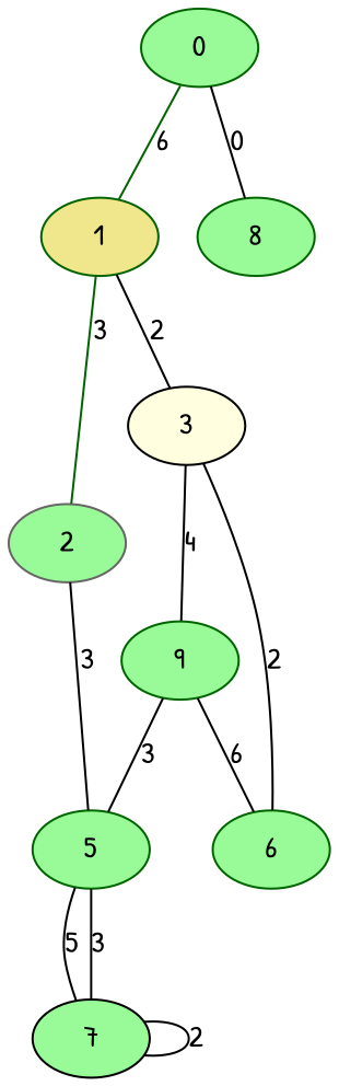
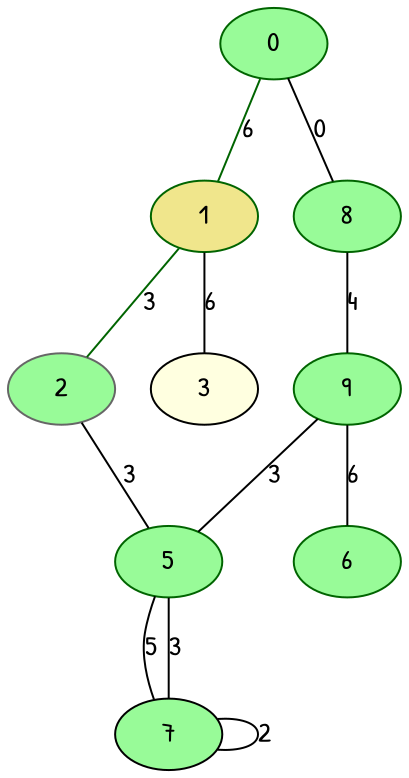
  graph {
    fontname="Patrick Hand"
    node [color=darkgreen fillcolor=palegreen fontname="Patrick Hand" style=filled weight=1]
    edge [color=black fontname="Patrick Hand"]
    1 [fillcolor=khaki]
    0
    8 [weight=4]
    2 [color=gray40]
    3 [color=black fillcolor=lightyellow]
    5
    n7 [label=9]
    6
    7 [color=black weight=2]
    1 -- 2 [color=darkgreen label=3]
-   1 -- 3 [label=2]
+   1 -- 3 [label=6]
    0 -- 1 [color=darkgreen label=6]
    0 -- 8 [label=0]
    2 -- 5 [label=3]
-   3 -- n7 [label=4]
-   3 -- 6 [label=2]
+   8 -- n7 [label=4]
    5 -- 7 [label=5]
    5 -- 7 [label=3]
    n7 -- 5 [label=3]
    n7 -- 6 [label=6]
    7 -- 7 [label=2]
  }
